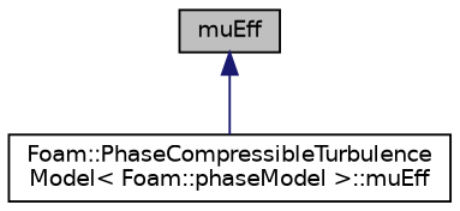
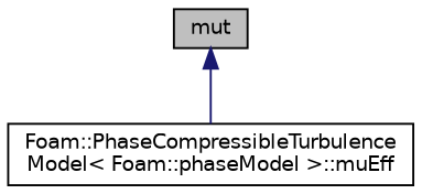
  digraph {
    rankdir=TB
    node [color=black fontname=Helvetica fontsize=10 shape=record]
-   n1 [fillcolor=grey75 fontcolor=black height=0.2 label=muEff style=filled width=0.4]
+   n1 [fillcolor=grey75 fontcolor=black height=0.2 label=mut style=filled width=0.4]
    n2 [height=0.2 label="Foam::PhaseCompressibleTurbulence\lModel\< Foam::phaseModel \>::muEff" width=0.4]
    n1 -> n2 [color=midnightblue dir=back fontname=Helvetica fontsize=10 labelfontname=Helvetica labelfontsize=10 style=solid]
  }
